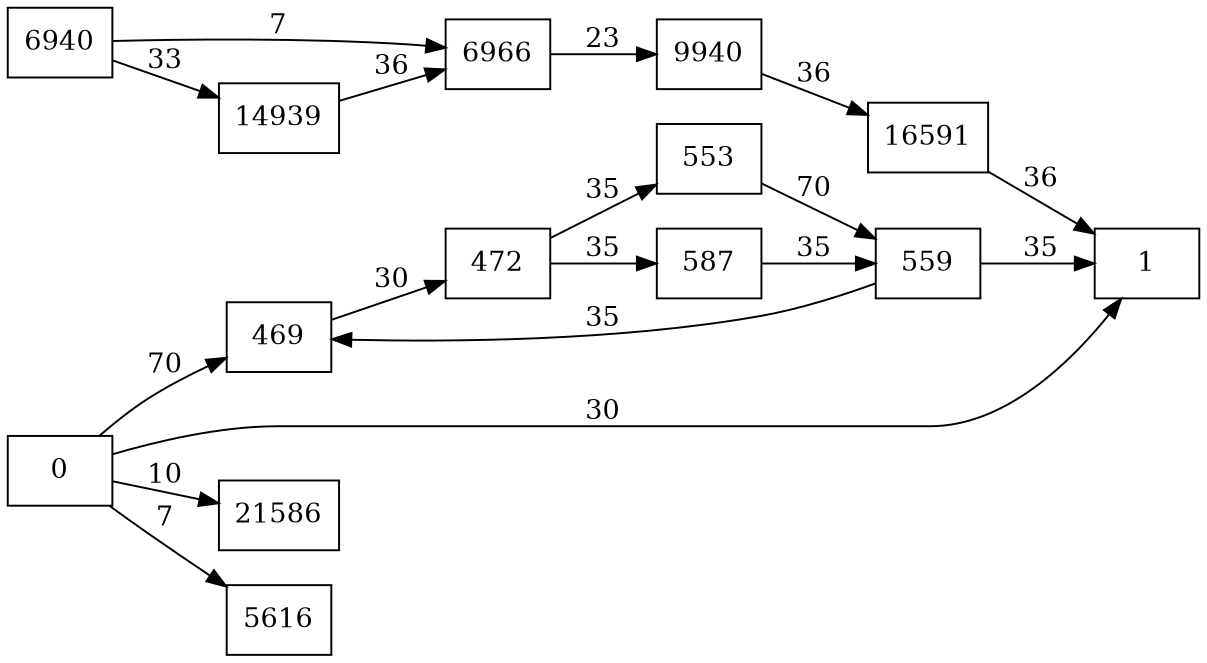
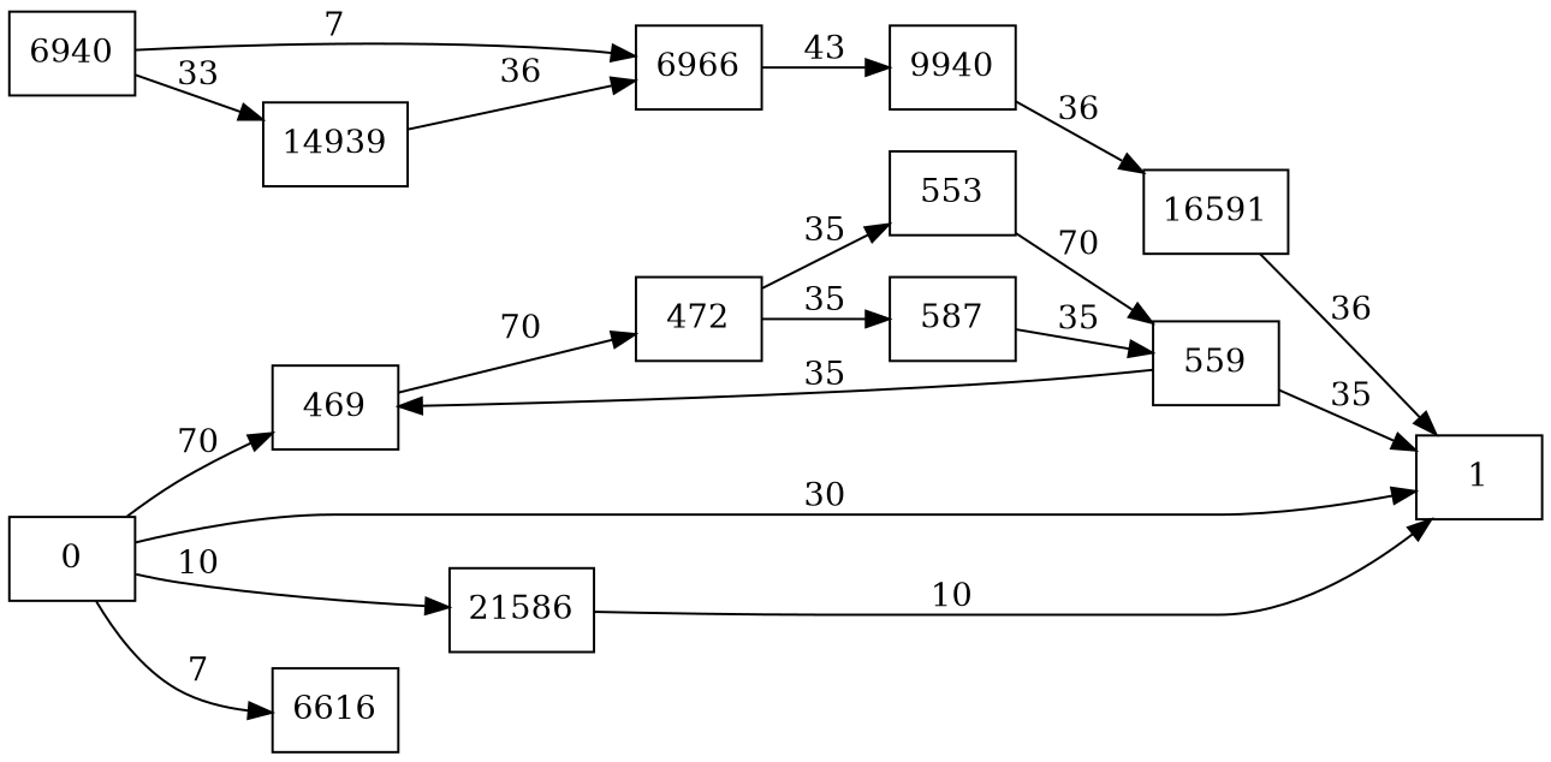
  digraph {
    rankdir=LR
    node [shape=rectangle]
    469
    472
    553
    587
    559
    1
    6940
    6966
    14939
    9940
    16591
    n12 [label=21586]
    0
-   6616 [label=5616]
-   469 -> 472 [label=30]
+   6616
+   469 -> 472 [label=70]
    472 -> 553 [label=35]
    472 -> 587 [label=35]
    553 -> 559 [label=70]
    587 -> 559 [label=35]
    559 -> 469 [label=35]
    559 -> 1 [label=35]
    6940 -> 6966 [label=7]
    6940 -> 14939 [label=33]
-   6966 -> 9940 [label=23]
+   6966 -> 9940 [label=43]
    14939 -> 6966 [label=36]
    9940 -> 16591 [label=36]
    16591 -> 1 [label=36]
+   n12 -> 1 [label=10]
    0 -> 469 [label=70]
    0 -> 1 [label=30]
    0 -> n12 [label=10]
    0 -> 6616 [label=7]
  }
